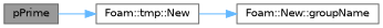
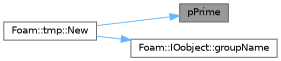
  digraph {
    rankdir=LR
    node [color=grey40 fillcolor=white fontname=Helvetica fontsize=10 shape=box style=filled]
    edge [color=steelblue1 fontname=Helvetica fontsize=10 labelfontname=Helvetica labelfontsize=10 style=solid]
    n1 [color=gray40 fillcolor=grey60 fontcolor=black height=0.2 label=pPrime width=0.4]
    n2 [height=0.2 label="Foam::tmp::New" width=0.4]
-   n3 [height=0.2 label="Foam::New::groupName" width=0.4]
-   n1 -> n2
+   n3 [height=0.2 label="Foam::IOobject::groupName" width=0.4]
+   n2 -> n1
    n2 -> n3
  }
